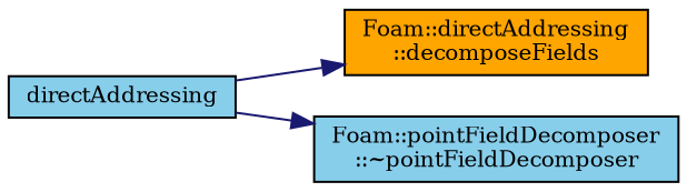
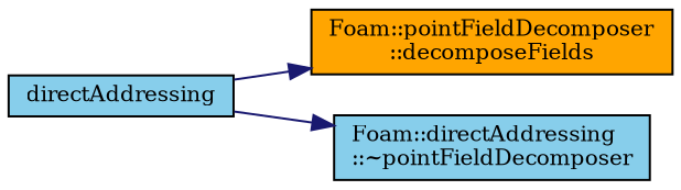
  digraph {
    fontname="DejaVu Serif"
    rankdir=LR
    node [color=black fillcolor=skyblue fontname="DejaVu Serif" fontsize=10 shape=record style=filled]
    edge [color=midnightblue fontname="DejaVu Serif" fontsize=10 labelfontname=FreeSans labelfontsize=10 style=solid]
    n1 [fontcolor=black height=0.2 label=directAddressing width=0.4]
-   n2 [fillcolor=orange height=0.2 label="Foam::directAddressing\l::decomposeFields" width=0.4]
-   n3 [height=0.2 label="Foam::pointFieldDecomposer\l::~pointFieldDecomposer" width=0.4]
+   n2 [fillcolor=orange height=0.2 label="Foam::pointFieldDecomposer\l::decomposeFields" width=0.4]
+   n3 [height=0.2 label="Foam::directAddressing\l::~pointFieldDecomposer" width=0.4]
    n1 -> n2
    n1 -> n3
  }
